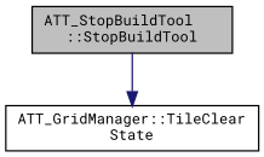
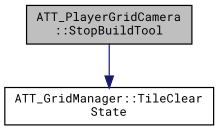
  digraph {
    rankdir=TB
    fontname="Roboto Mono"
    node [color=black fontname="Roboto Mono" fontsize=10 shape=record style=filled]
-   n1 [fillcolor=grey75 fontcolor=black height=0.2 label="ATT_StopBuildTool\l::StopBuildTool" width=0.4]
+   n1 [fillcolor=grey75 fontcolor=black height=0.2 label="ATT_PlayerGridCamera\l::StopBuildTool" width=0.4]
    n2 [fillcolor=white height=0.2 label="ATT_GridManager::TileClear\lState" width=0.4]
    n1 -> n2 [color=midnightblue fontname="Roboto Mono" fontsize=10 labelfontname=Helvetica labelfontsize=10 style=solid]
  }
